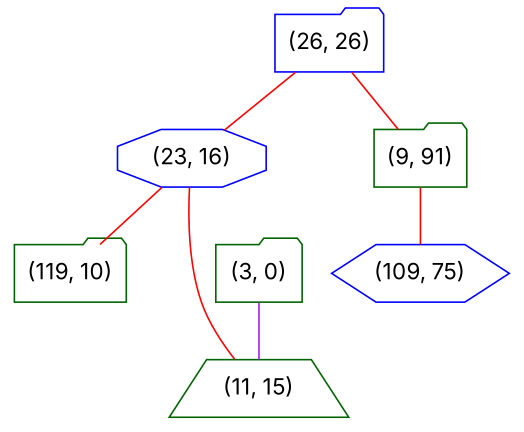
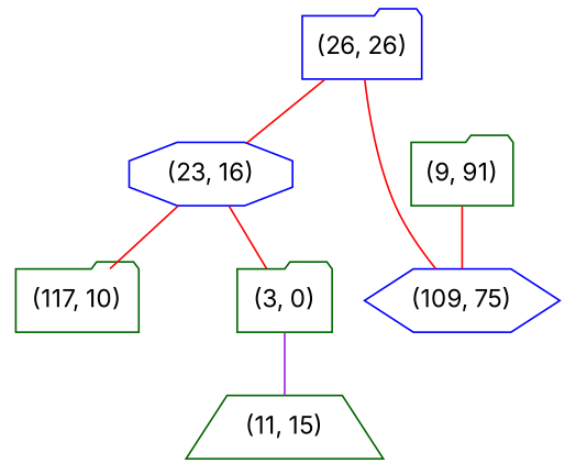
  graph {
    fontname=Inter
    node [color=darkgreen fontname=Inter shape=folder]
    edge [color=red fontname=Inter weight=1]
    n1 [color=blue label="(26, 26)"]
    "(23, 16)" [color=blue shape=octagon]
    "(109, 75)" [color=blue shape=hexagon]
-   "(117, 10)" [label="(119, 10)"]
+   "(117, 10)"
    "(11, 15)" [shape=trapezium]
    "(9, 91)"
    n7 [label="(3, 0)"]
    n1 -- "(23, 16)"
-   n1 -- "(9, 91)"
+   n1 -- "(109, 75)"
    "(23, 16)" -- "(117, 10)"
-   "(23, 16)" -- "(11, 15)"
+   "(23, 16)" -- n7
    "(9, 91)" -- "(109, 75)"
    n7 -- "(11, 15)" [color=purple weight=4]
  }
